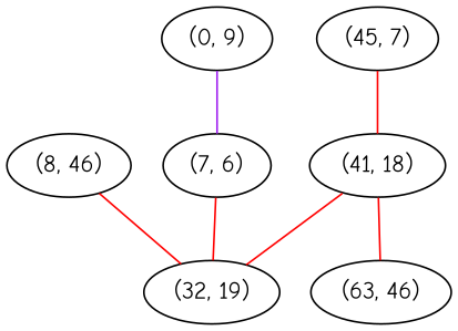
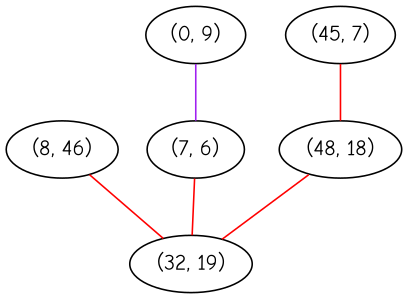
  graph {
    fontname="Comic Neue"
    node [fontname="Comic Neue"]
    edge [color=red fontname="Comic Neue" weight=1]
    "(8, 46)"
    "(32, 19)"
    n3 [label="(0, 9)"]
    "(7, 6)"
    "(45, 7)"
-   "(41, 18)"
-   "(63, 46)"
+   "(41, 18)" [label="(48, 18)"]
    "(8, 46)" -- "(32, 19)"
    n3 -- "(7, 6)" [color=purple weight=4]
    "(7, 6)" -- "(32, 19)"
    "(45, 7)" -- "(41, 18)"
    "(41, 18)" -- "(32, 19)"
-   "(41, 18)" -- "(63, 46)"
  }
